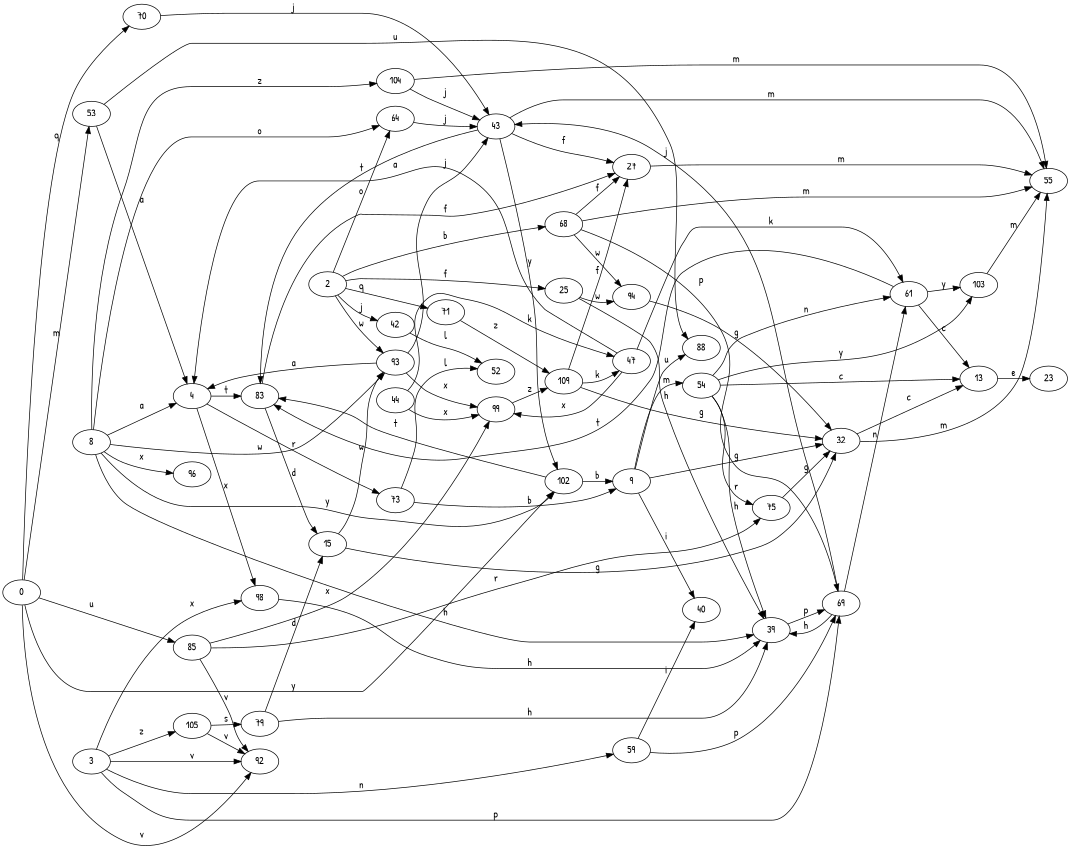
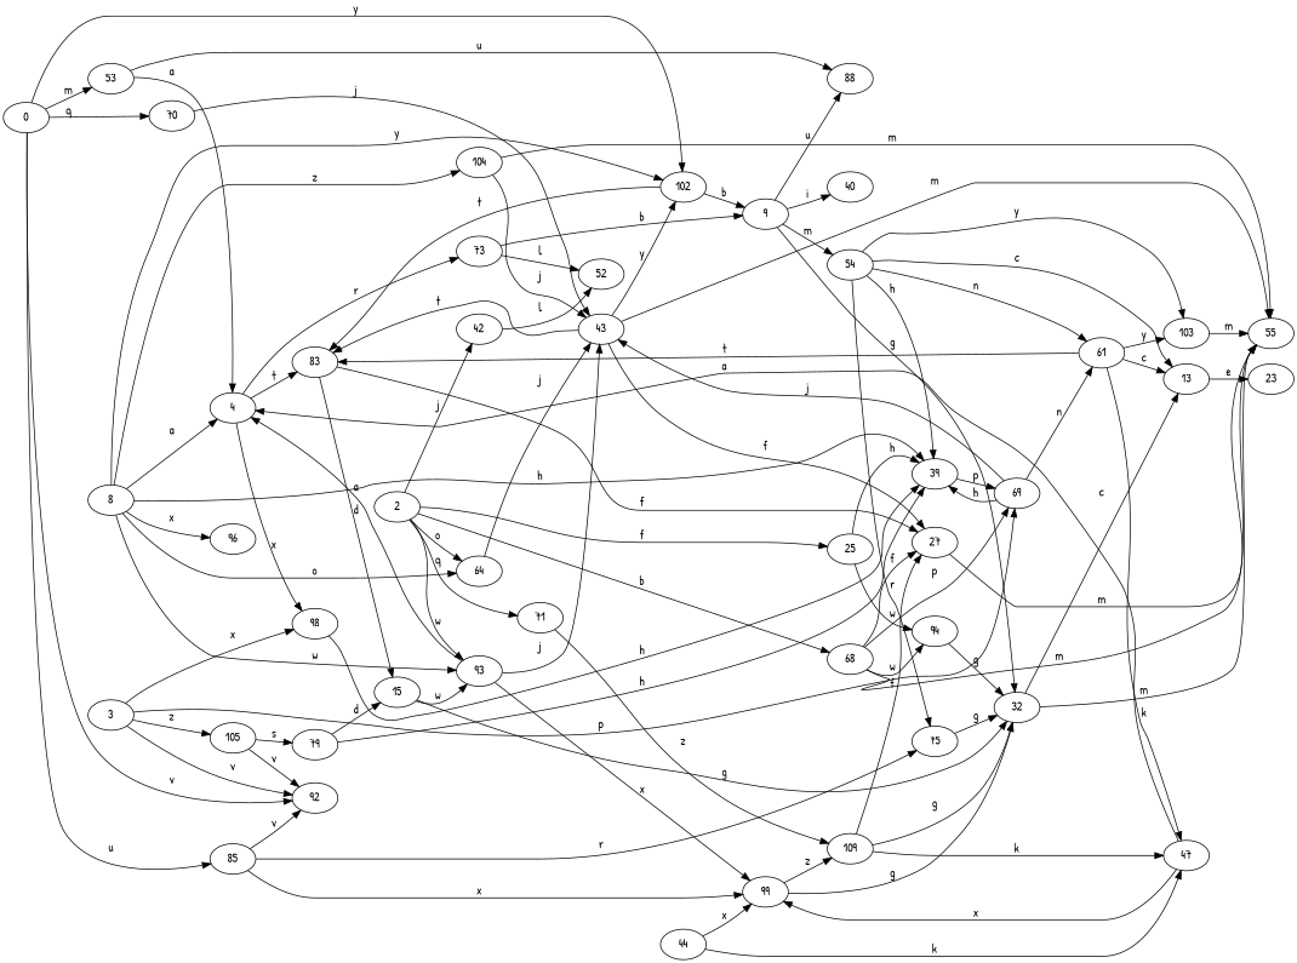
  strict digraph {
    fontname="Patrick Hand"
    rankdir=LR
    node [fontname="Patrick Hand"]
    edge [fontname="Patrick Hand"]
    0
    53
    70
    85
    92
    102
    4
    88
    43
    99
    75
    83
    9
    n14 [label=8]
    n15 [label=39]
    64
    93
    96
    104
    98
    73
    69
    55
    2
    25
    42
    68
    71
    94
    52
    27
    109
    3
-   59
    105
    40
    61
    79
    n39 [label=15]
    32
    54
    13
    103
    23
    44
    47
    0 -> 53 [label=m]
    0 -> 70 [label=q]
    0 -> 85 [label=u]
    0 -> 92 [label=v]
    0 -> 102 [label=y]
    53 -> 4 [label=a]
    53 -> 88 [label=u]
    70 -> 43 [label=j]
    85 -> 92 [label=v]
    85 -> 99 [label=x]
    85 -> 75 [label=r]
    102 -> 83 [label=t]
    102 -> 9 [label=b]
    4 -> 83 [label=t]
    4 -> 98 [label=x]
    4 -> 73 [label=r]
    43 -> 102 [label=y]
    43 -> 83 [label=t]
    43 -> 55 [label=m]
    43 -> 27 [label=f]
    99 -> 109 [label=z]
+   99 -> 32 [label=g]
    75 -> 32 [label=g]
    83 -> 27 [label=f]
    83 -> n39 [label=d]
    9 -> 88 [label=u]
    9 -> 40 [label=i]
    9 -> 32 [label=g]
    9 -> 54 [label=m]
    n14 -> 102 [label=y]
    n14 -> 4 [label=a]
    n14 -> n15 [label=h]
    n14 -> 64 [label=o]
    n14 -> 93 [label=w]
    n14 -> 96 [label=x]
    n14 -> 104 [label=z]
    n15 -> 69 [label=p]
    64 -> 43 [label=j]
    93 -> 4 [label=a]
    93 -> 43 [label=j]
    93 -> 99 [label=x]
    104 -> 43 [label=j]
    104 -> 55 [label=m]
    98 -> n15 [label=h]
    73 -> 9 [label=b]
    73 -> 52 [label=l]
    69 -> 43 [label=j]
    69 -> n15 [label=h]
    69 -> 61 [label=n]
    2 -> 64 [label=o]
    2 -> 93 [label=w]
    2 -> 25 [label=f]
    2 -> 42 [label=j]
    2 -> 68 [label=b]
    2 -> 71 [label=q]
    25 -> n15 [label=h]
    25 -> 94 [label=w]
    42 -> 52 [label=l]
    68 -> 69 [label=p]
    68 -> 55 [label=m]
    68 -> 94 [label=w]
    68 -> 27 [label=f]
    71 -> 109 [label=z]
    94 -> 32 [label=g]
    27 -> 55 [label=m]
    109 -> 27 [label=f]
    109 -> 32 [label=g]
    109 -> 47 [label=k]
    3 -> 92 [label=v]
    3 -> 98 [label=x]
    3 -> 69 [label=p]
-   3 -> 59 [label=n]
    3 -> 105 [label=z]
-   59 -> 69 [label=p]
-   59 -> 40 [label=i]
    105 -> 92 [label=v]
    105 -> 79 [label=s]
    61 -> 83 [label=t]
    61 -> 13 [label=c]
    61 -> 103 [label=y]
-   47 -> 61 [label=k]
+   61 -> 47 [label=k]
    79 -> n15 [label=h]
    79 -> n39 [label=d]
    n39 -> 93 [label=w]
    n39 -> 32 [label=g]
    32 -> 55 [label=m]
    32 -> 13 [label=c]
    54 -> 75 [label=r]
    54 -> n15 [label=h]
    54 -> 61 [label=n]
    54 -> 13 [label=c]
    54 -> 103 [label=y]
    13 -> 23 [label=e]
    103 -> 55 [label=m]
    44 -> 99 [label=x]
    44 -> 47 [label=k]
    47 -> 4 [label=a]
    47 -> 99 [label=x]
  }
